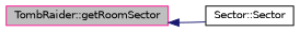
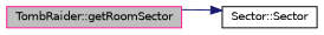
  digraph {
    rankdir=LR
    node [fontname=Helvetica fontsize=10 shape=box style=filled]
    n1 [color=deeppink fillcolor=grey75 fontcolor=black height=0.2 label="TombRaider::getRoomSector" width=0.4]
    n2 [color=black fillcolor=white height=0.2 label="Sector::Sector" width=0.4]
-   n1 -> n2 [color=midnightblue dir=back fontname=Helvetica fontsize=10 labelfontname=Helvetica labelfontsize=10 style=solid]
+   n2 -> n1 [color=midnightblue dir=back fontname=Helvetica fontsize=10 labelfontname=Helvetica labelfontsize=10 style=solid]
  }
